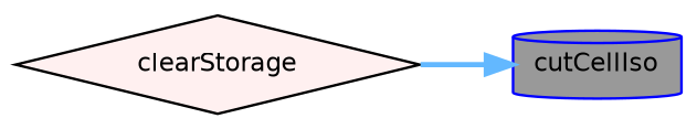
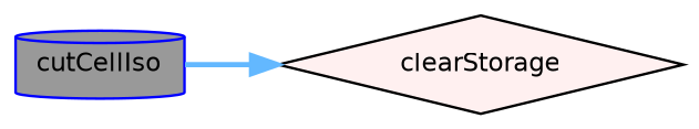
  digraph {
    rankdir=LR
    fontname="DejaVu Sans"
    node [fontname="DejaVu Sans" fontsize=10 style=filled]
    n1 [color=blue fillcolor=grey60 fontcolor=black height=0.2 label=cutCellIso shape=cylinder width=0.4]
    n2 [color=black fillcolor="#FFF0F0" height=0.2 label=clearStorage shape=diamond width=0.4]
-   n2 -> n1 [color=steelblue1 fontname="DejaVu Sans" fontsize=10 labelfontname=Helvetica labelfontsize=10 style=bold]
+   n1 -> n2 [color=steelblue1 fontname="DejaVu Sans" fontsize=10 labelfontname=Helvetica labelfontsize=10 style=bold]
  }
